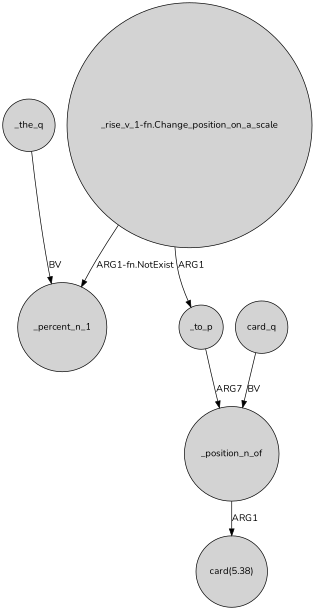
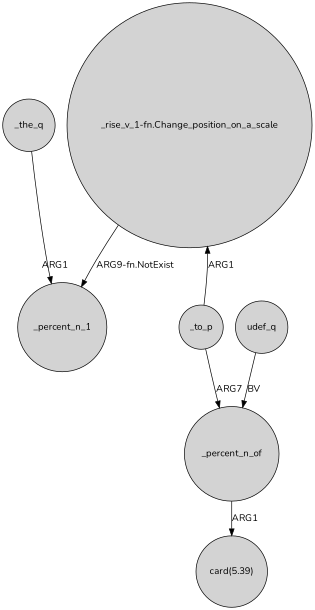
  digraph {
    fontname=Nunito
    node [fontname=Nunito shape=circle style=filled]
    edge [fontname=Nunito]
    n1 [label=_percent_n_1]
    _the_q
-   _percent_n_of [label=_position_n_of]
-   "card(5.38)"
-   udef_q [label=card_q]
+   _percent_n_of
+   "card(5.38)" [label="card(5.39)"]
+   udef_q
    _to_p
    "_rise_v_1-fn.Change_position_on_a_scale"
-   _the_q -> n1 [label=BV]
+   _the_q -> n1 [label=ARG1]
    _percent_n_of -> "card(5.38)" [label=ARG1]
    udef_q -> _percent_n_of [label=BV]
    _to_p -> _percent_n_of [label=ARG7]
-   "_rise_v_1-fn.Change_position_on_a_scale" -> _to_p [label=ARG1]
-   "_rise_v_1-fn.Change_position_on_a_scale" -> n1 [label="ARG1-fn.NotExist"]
+   _to_p -> "_rise_v_1-fn.Change_position_on_a_scale" [label=ARG1]
+   "_rise_v_1-fn.Change_position_on_a_scale" -> n1 [label="ARG9-fn.NotExist"]
  }
